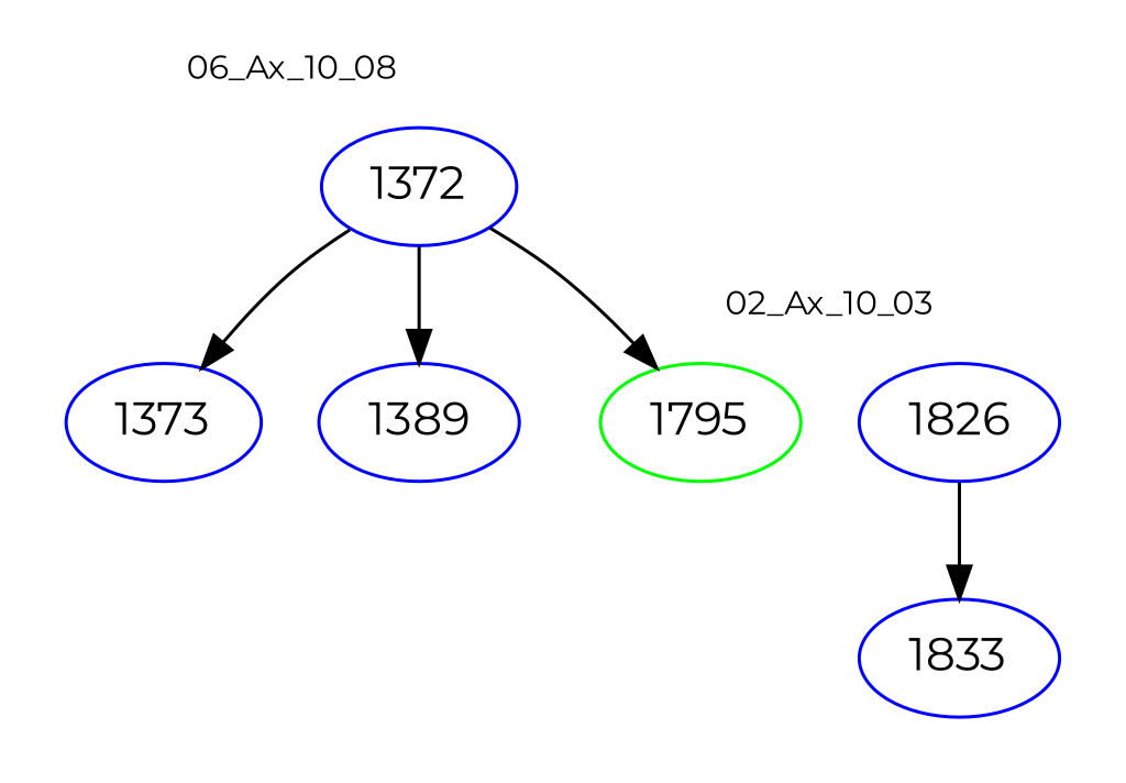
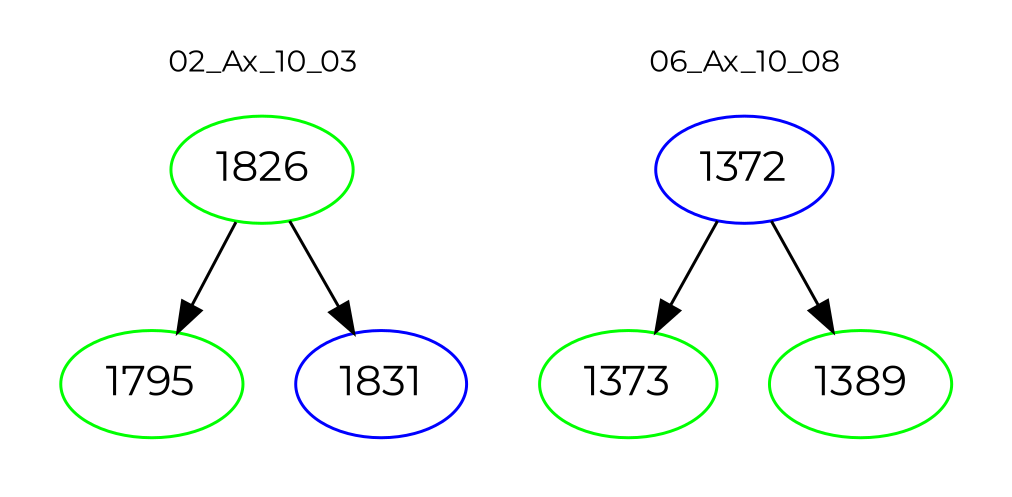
  digraph {
    fontname=Montserrat
    node [color=blue fontname=Montserrat]
    edge [color=black fontname=Montserrat]
-   n1 [label=1826]
+   n1 [color=green label=1826]
    n2 [color=green label=1795]
-   n3 [label=1833]
+   n3 [label=1831]
    n4 [label=1372]
-   n5 [label=1373]
-   n6 [label=1389]
+   n5 [color=green label=1373]
+   n6 [color=green label=1389]
    subgraph cluster_1 {
      color=white
      fontsize=10
      label="02_Ax_10_03"
      n1
      n2
      n3
    }
    subgraph cluster_2 {
      color=white
      fontsize=10
      label="06_Ax_10_08"
      n4
      n5
      n6
    }
-   n4 -> n2
+   n1 -> n2
    n1 -> n3
    n4 -> n5
    n4 -> n6
  }
